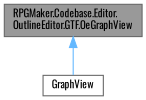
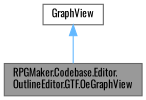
  digraph {
    fontname=Oswald
    node [color=gray40 fontname=Oswald fontsize=10 shape=box style=filled]
    n1 [fillcolor=grey60 fontcolor=black height=0.2 label="RPGMaker.Codebase.Editor.\lOutlineEditor.GTF.OeGraphView" width=0.4]
    n2 [fillcolor=white height=0.2 label=GraphView width=0.4]
-   n1 -> n2 [color=steelblue1 dir=back fontname=Oswald fontsize=10 labelfontname=Helvetica labelfontsize=10 style=solid]
+   n2 -> n1 [color=steelblue1 dir=back fontname=Oswald fontsize=10 labelfontname=Helvetica labelfontsize=10 style=solid]
  }
